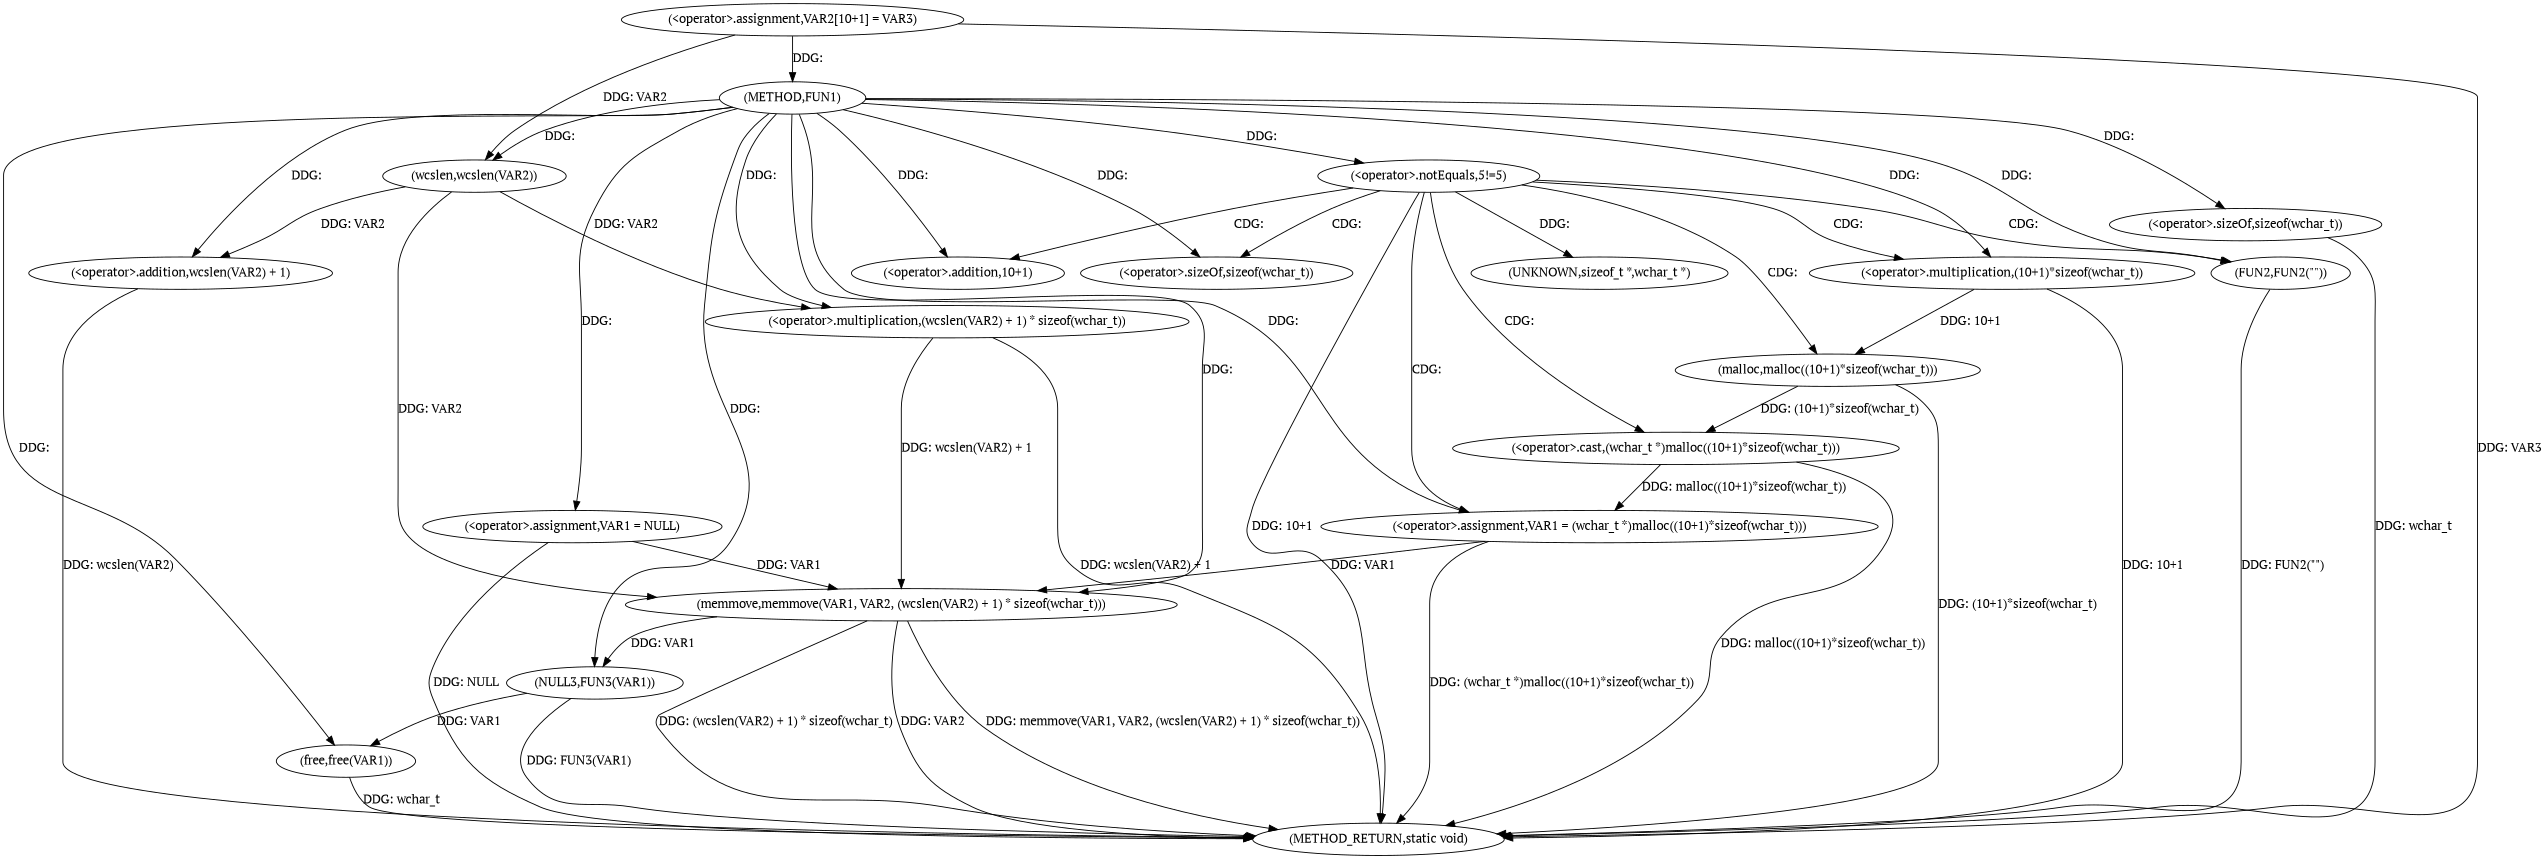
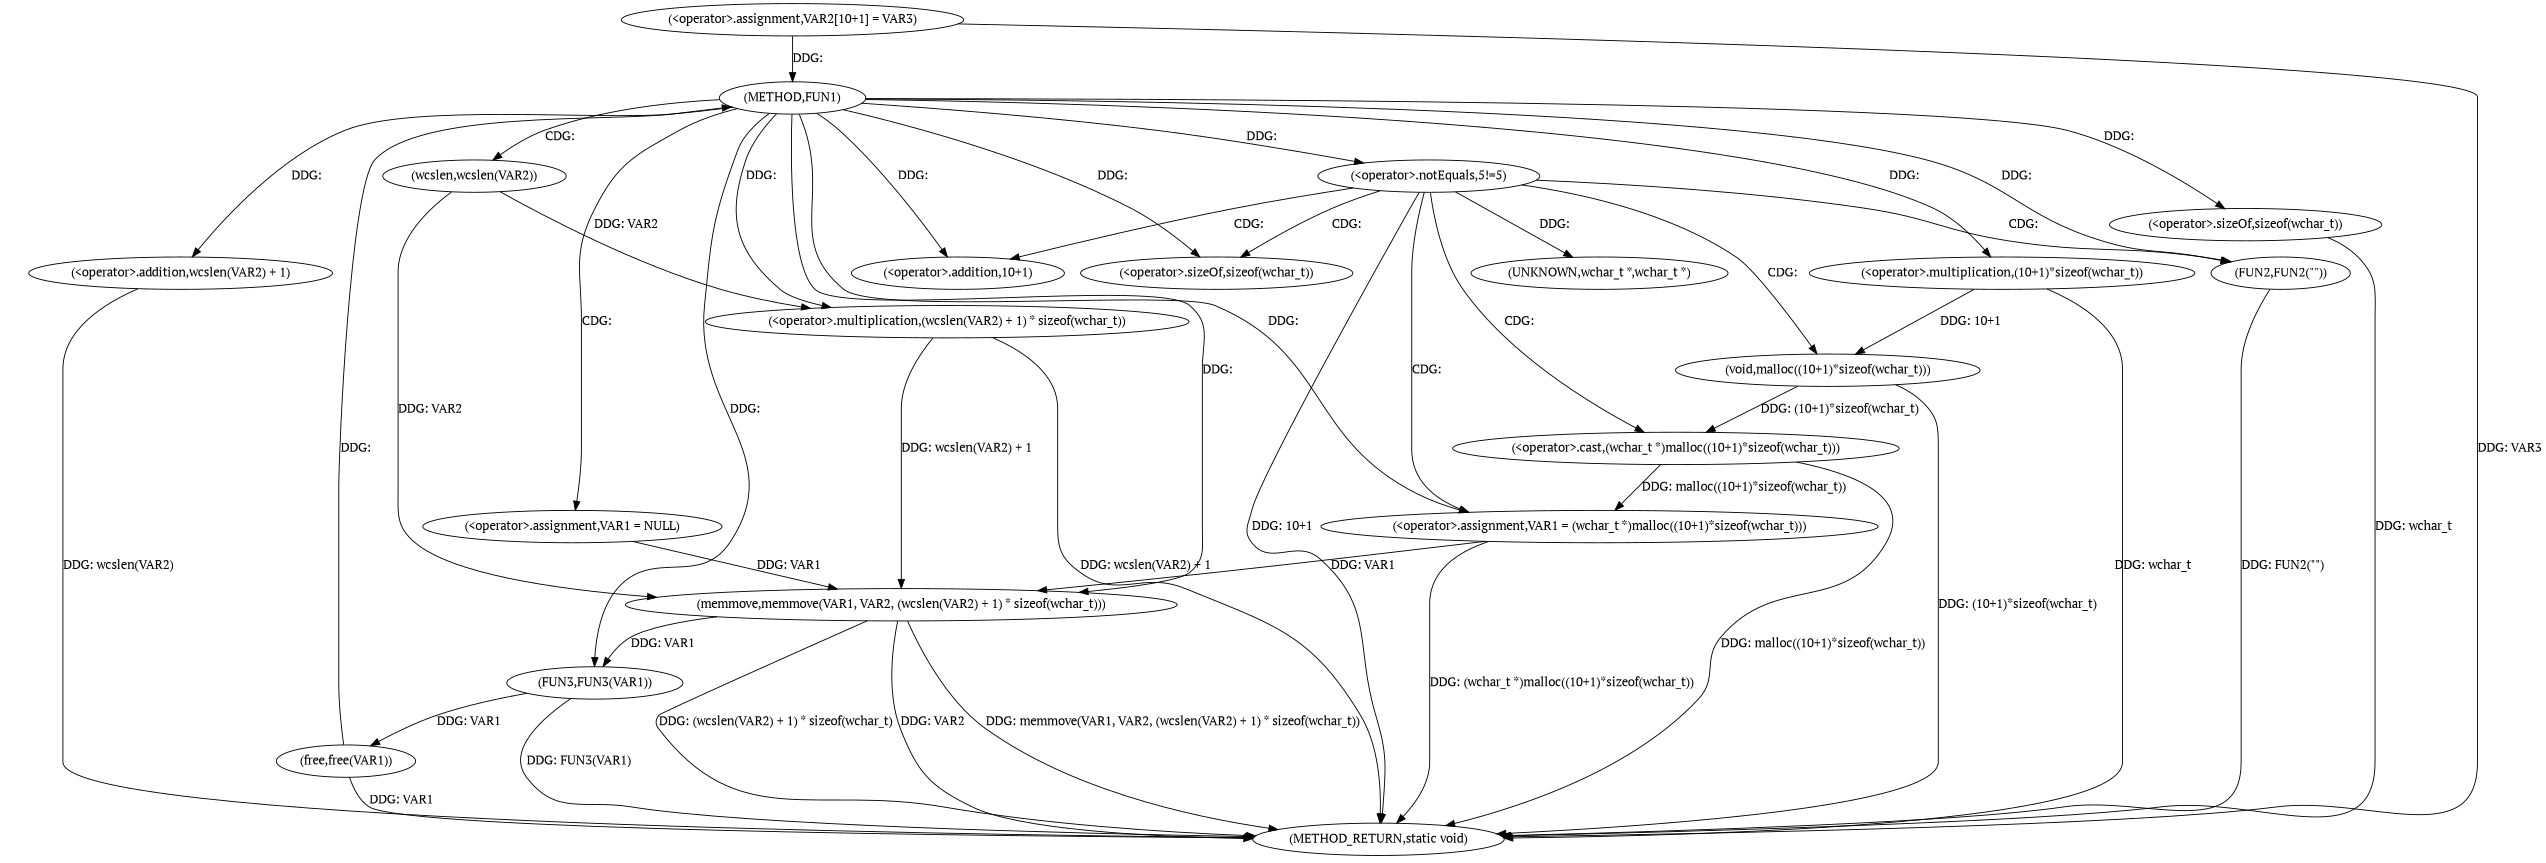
  digraph {
    fontname="PT Serif"
    node [fontname="PT Serif"]
    edge [fontname="PT Serif"]
    n1 [label="(METHOD,FUN1)"]
    n2 [label="(<operator>.assignment,VAR1 = NULL)"]
    n3 [label="(<operator>.notEquals,5!=5)"]
    n4 [label="(FUN2,FUN2(\"\"))"]
    n5 [label="(<operator>.assignment,VAR1 = (wchar_t *)malloc((10+1)*sizeof(wchar_t)))"]
    n6 [label="(<operator>.multiplication,(10+1)*sizeof(wchar_t))"]
    n7 [label="(<operator>.addition,10+1)"]
    n8 [label="(<operator>.sizeOf,sizeof(wchar_t))"]
    n9 [label="(memmove,memmove(VAR1, VAR2, (wcslen(VAR2) + 1) * sizeof(wchar_t)))"]
    n10 [label="(<operator>.multiplication,(wcslen(VAR2) + 1) * sizeof(wchar_t))"]
    n11 [label="(<operator>.addition,wcslen(VAR2) + 1)"]
    n12 [label="(wcslen,wcslen(VAR2))"]
    n13 [label="(<operator>.sizeOf,sizeof(wchar_t))"]
-   n14 [label="(NULL3,FUN3(VAR1))"]
+   n14 [label="(FUN3,FUN3(VAR1))"]
    n15 [label="(free,free(VAR1))"]
    n16 [label="(METHOD_RETURN,static void)"]
    n17 [label="(<operator>.cast,(wchar_t *)malloc((10+1)*sizeof(wchar_t)))"]
-   n18 [label="(malloc,malloc((10+1)*sizeof(wchar_t)))"]
-   n19 [label="(UNKNOWN,sizeof_t *,wchar_t *)"]
+   n18 [label="(void,malloc((10+1)*sizeof(wchar_t)))"]
+   n19 [label="(UNKNOWN,wchar_t *,wchar_t *)"]
    n20 [label="(<operator>.assignment,VAR2[10+1] = VAR3)"]
-   n1 -> n2 [label="DDG: "]
+   n1 -> n2 [label="CDG: "]
    n1 -> n3 [label="DDG: "]
    n1 -> n4 [label="DDG: "]
    n1 -> n5 [label="DDG: "]
    n1 -> n6 [label="DDG: "]
    n1 -> n7 [label="DDG: "]
    n1 -> n8 [label="DDG: "]
    n1 -> n9 [label="DDG: "]
    n1 -> n10 [label="DDG: "]
    n1 -> n11 [label="DDG: "]
-   n1 -> n12 [label="DDG: "]
+   n1 -> n12 [label="CDG: "]
    n1 -> n13 [label="DDG: "]
    n1 -> n14 [label="DDG: "]
-   n1 -> n15 [label="DDG: "]
+   n15 -> n1 [label="DDG: "]
    n2 -> n9 [label="DDG: VAR1"]
-   n2 -> n16 [label="DDG: NULL"]
    n3 -> n4 [label="CDG: "]
    n3 -> n5 [label="CDG: "]
-   n3 -> n6 [label="CDG: "]
    n3 -> n7 [label="CDG: "]
    n3 -> n8 [label="CDG: "]
    n3 -> n16 [label="DDG: 10+1"]
    n3 -> n17 [label="CDG: "]
    n3 -> n18 [label="CDG: "]
    n3 -> n19 [label="DDG: "]
    n4 -> n16 [label="DDG: FUN2(\"\")"]
    n5 -> n9 [label="DDG: VAR1"]
    n5 -> n16 [label="DDG: (wchar_t *)malloc((10+1)*sizeof(wchar_t))"]
-   n6 -> n16 [label="DDG: 10+1"]
+   n6 -> n16 [label="DDG: wchar_t"]
    n6 -> n18 [label="DDG: 10+1"]
    n9 -> n14 [label="DDG: VAR1"]
    n9 -> n16 [label="DDG: VAR2"]
    n9 -> n16 [label="DDG: memmove(VAR1, VAR2, (wcslen(VAR2) + 1) * sizeof(wchar_t))"]
    n9 -> n16 [label="DDG: (wcslen(VAR2) + 1) * sizeof(wchar_t)"]
    n10 -> n9 [label="DDG: wcslen(VAR2) + 1"]
    n10 -> n16 [label="DDG: wcslen(VAR2) + 1"]
    n11 -> n16 [label="DDG: wcslen(VAR2)"]
    n12 -> n9 [label="DDG: VAR2"]
    n12 -> n10 [label="DDG: VAR2"]
-   n12 -> n11 [label="DDG: VAR2"]
    n13 -> n16 [label="DDG: wchar_t"]
    n14 -> n15 [label="DDG: VAR1"]
    n14 -> n16 [label="DDG: FUN3(VAR1)"]
-   n15 -> n16 [label="DDG: wchar_t"]
+   n15 -> n16 [label="DDG: VAR1"]
    n17 -> n5 [label="DDG: malloc((10+1)*sizeof(wchar_t))"]
    n17 -> n16 [label="DDG: malloc((10+1)*sizeof(wchar_t))"]
    n18 -> n16 [label="DDG: (10+1)*sizeof(wchar_t)"]
    n18 -> n17 [label="DDG: (10+1)*sizeof(wchar_t)"]
    n20 -> n1 [label="DDG: "]
-   n20 -> n12 [label="DDG: VAR2"]
    n20 -> n16 [label="DDG: VAR3"]
  }
